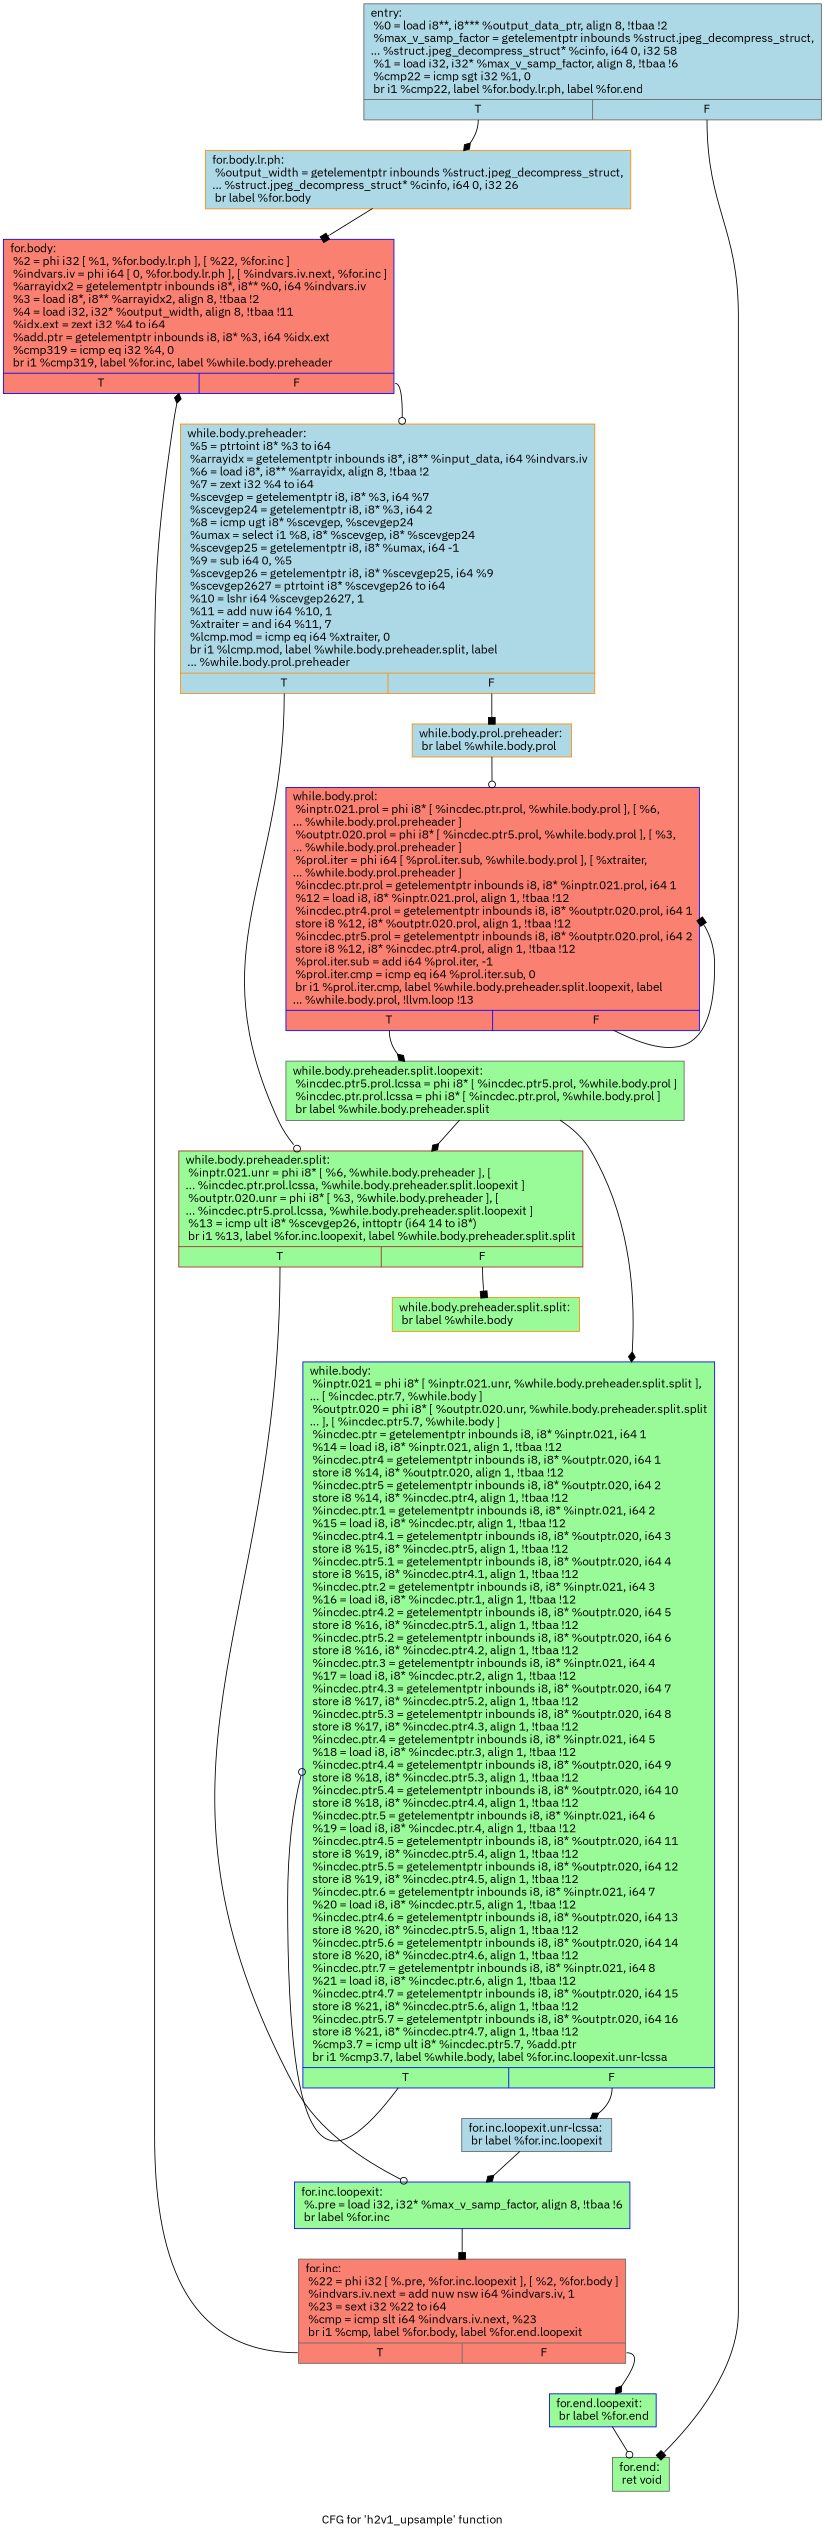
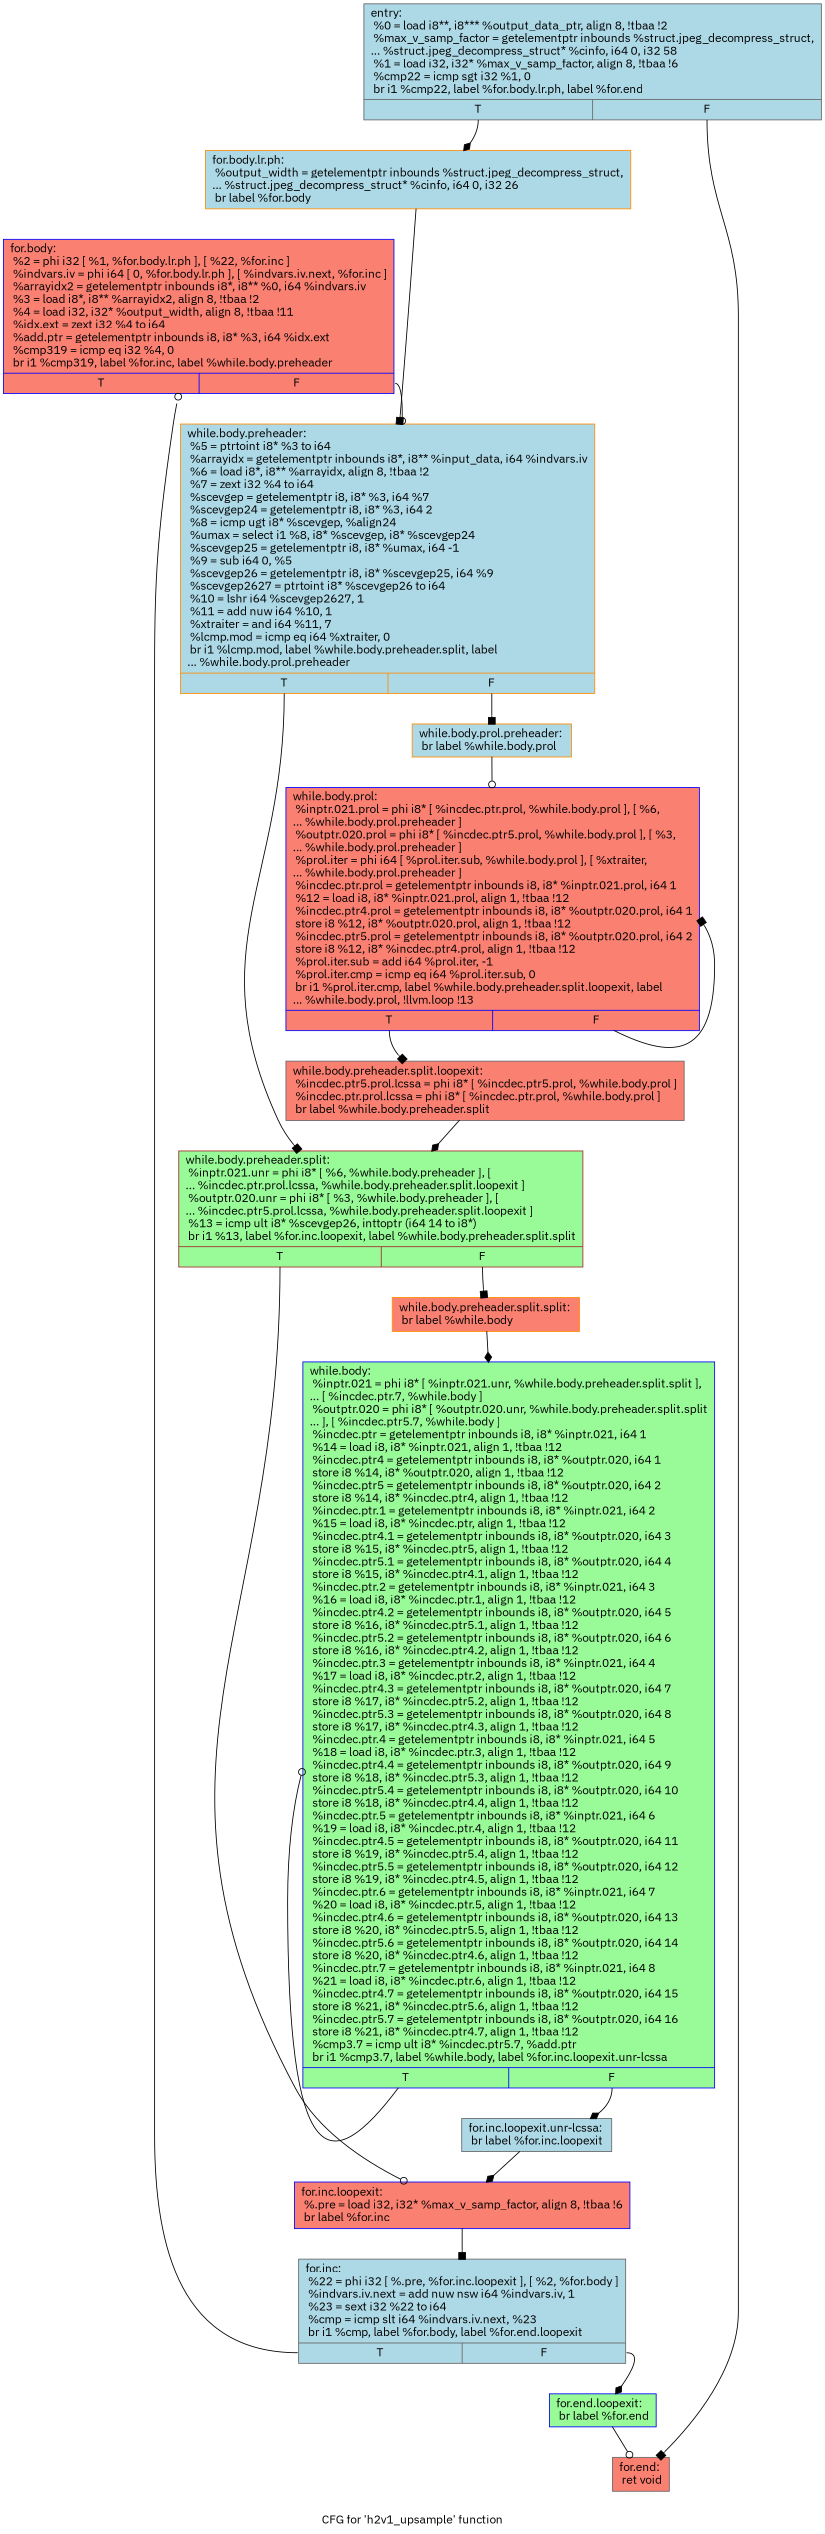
  digraph {
    fontname="IBM Plex Sans"
    label="CFG for 'h2v1_upsample' function"
    node [color=gray40 fillcolor=lightblue fontname="IBM Plex Sans" shape=record style=filled]
    edge [arrowhead=box fontname="IBM Plex Sans"]
    n1 [label="{entry:\l  %0 = load i8**, i8*** %output_data_ptr, align 8, !tbaa !2\l  %max_v_samp_factor = getelementptr inbounds %struct.jpeg_decompress_struct,\l... %struct.jpeg_decompress_struct* %cinfo, i64 0, i32 58\l  %1 = load i32, i32* %max_v_samp_factor, align 8, !tbaa !6\l  %cmp22 = icmp sgt i32 %1, 0\l  br i1 %cmp22, label %for.body.lr.ph, label %for.end\l|{<s0>T|<s1>F}}"]
    n2 [color=darkorange label="{for.body.lr.ph:                                   \l  %output_width = getelementptr inbounds %struct.jpeg_decompress_struct,\l... %struct.jpeg_decompress_struct* %cinfo, i64 0, i32 26\l  br label %for.body\l}"]
-   n3 [fillcolor=palegreen label="{for.end:                                          \l  ret void\l}"]
+   n3 [fillcolor=salmon label="{for.end:                                          \l  ret void\l}"]
    n4 [color=blue fillcolor=salmon label="{for.body:                                         \l  %2 = phi i32 [ %1, %for.body.lr.ph ], [ %22, %for.inc ]\l  %indvars.iv = phi i64 [ 0, %for.body.lr.ph ], [ %indvars.iv.next, %for.inc ]\l  %arrayidx2 = getelementptr inbounds i8*, i8** %0, i64 %indvars.iv\l  %3 = load i8*, i8** %arrayidx2, align 8, !tbaa !2\l  %4 = load i32, i32* %output_width, align 8, !tbaa !11\l  %idx.ext = zext i32 %4 to i64\l  %add.ptr = getelementptr inbounds i8, i8* %3, i64 %idx.ext\l  %cmp319 = icmp eq i32 %4, 0\l  br i1 %cmp319, label %for.inc, label %while.body.preheader\l|{<s0>T|<s1>F}}"]
-   n5 [color=darkorange label="{while.body.preheader:                             \l  %5 = ptrtoint i8* %3 to i64\l  %arrayidx = getelementptr inbounds i8*, i8** %input_data, i64 %indvars.iv\l  %6 = load i8*, i8** %arrayidx, align 8, !tbaa !2\l  %7 = zext i32 %4 to i64\l  %scevgep = getelementptr i8, i8* %3, i64 %7\l  %scevgep24 = getelementptr i8, i8* %3, i64 2\l  %8 = icmp ugt i8* %scevgep, %scevgep24\l  %umax = select i1 %8, i8* %scevgep, i8* %scevgep24\l  %scevgep25 = getelementptr i8, i8* %umax, i64 -1\l  %9 = sub i64 0, %5\l  %scevgep26 = getelementptr i8, i8* %scevgep25, i64 %9\l  %scevgep2627 = ptrtoint i8* %scevgep26 to i64\l  %10 = lshr i64 %scevgep2627, 1\l  %11 = add nuw i64 %10, 1\l  %xtraiter = and i64 %11, 7\l  %lcmp.mod = icmp eq i64 %xtraiter, 0\l  br i1 %lcmp.mod, label %while.body.preheader.split, label\l... %while.body.prol.preheader\l|{<s0>T|<s1>F}}"]
-   n6 [fillcolor=salmon label="{for.inc:                                          \l  %22 = phi i32 [ %.pre, %for.inc.loopexit ], [ %2, %for.body ]\l  %indvars.iv.next = add nuw nsw i64 %indvars.iv, 1\l  %23 = sext i32 %22 to i64\l  %cmp = icmp slt i64 %indvars.iv.next, %23\l  br i1 %cmp, label %for.body, label %for.end.loopexit\l|{<s0>T|<s1>F}}"]
+   n5 [color=darkorange label="{while.body.preheader:                             \l  %5 = ptrtoint i8* %3 to i64\l  %arrayidx = getelementptr inbounds i8*, i8** %input_data, i64 %indvars.iv\l  %6 = load i8*, i8** %arrayidx, align 8, !tbaa !2\l  %7 = zext i32 %4 to i64\l  %scevgep = getelementptr i8, i8* %3, i64 %7\l  %scevgep24 = getelementptr i8, i8* %3, i64 2\l  %8 = icmp ugt i8* %scevgep, %align24\l  %umax = select i1 %8, i8* %scevgep, i8* %scevgep24\l  %scevgep25 = getelementptr i8, i8* %umax, i64 -1\l  %9 = sub i64 0, %5\l  %scevgep26 = getelementptr i8, i8* %scevgep25, i64 %9\l  %scevgep2627 = ptrtoint i8* %scevgep26 to i64\l  %10 = lshr i64 %scevgep2627, 1\l  %11 = add nuw i64 %10, 1\l  %xtraiter = and i64 %11, 7\l  %lcmp.mod = icmp eq i64 %xtraiter, 0\l  br i1 %lcmp.mod, label %while.body.preheader.split, label\l... %while.body.prol.preheader\l|{<s0>T|<s1>F}}"]
+   n6 [label="{for.inc:                                          \l  %22 = phi i32 [ %.pre, %for.inc.loopexit ], [ %2, %for.body ]\l  %indvars.iv.next = add nuw nsw i64 %indvars.iv, 1\l  %23 = sext i32 %22 to i64\l  %cmp = icmp slt i64 %indvars.iv.next, %23\l  br i1 %cmp, label %for.body, label %for.end.loopexit\l|{<s0>T|<s1>F}}"]
    n7 [color=blue fillcolor=palegreen label="{for.end.loopexit:                                 \l  br label %for.end\l}"]
    n8 [color=brown fillcolor=palegreen label="{while.body.preheader.split:                       \l  %inptr.021.unr = phi i8* [ %6, %while.body.preheader ], [\l... %incdec.ptr.prol.lcssa, %while.body.preheader.split.loopexit ]\l  %outptr.020.unr = phi i8* [ %3, %while.body.preheader ], [\l... %incdec.ptr5.prol.lcssa, %while.body.preheader.split.loopexit ]\l  %13 = icmp ult i8* %scevgep26, inttoptr (i64 14 to i8*)\l  br i1 %13, label %for.inc.loopexit, label %while.body.preheader.split.split\l|{<s0>T|<s1>F}}"]
    n9 [color=darkorange label="{while.body.prol.preheader:                        \l  br label %while.body.prol\l}"]
-   n10 [color=blue fillcolor=palegreen label="{for.inc.loopexit:                                 \l  %.pre = load i32, i32* %max_v_samp_factor, align 8, !tbaa !6\l  br label %for.inc\l}"]
-   n11 [color=darkorange fillcolor=palegreen label="{while.body.preheader.split.split:                 \l  br label %while.body\l}"]
+   n10 [color=blue fillcolor=salmon label="{for.inc.loopexit:                                 \l  %.pre = load i32, i32* %max_v_samp_factor, align 8, !tbaa !6\l  br label %for.inc\l}"]
+   n11 [color=darkorange fillcolor=salmon label="{while.body.preheader.split.split:                 \l  br label %while.body\l}"]
    n12 [color=blue fillcolor=salmon label="{while.body.prol:                                  \l  %inptr.021.prol = phi i8* [ %incdec.ptr.prol, %while.body.prol ], [ %6,\l... %while.body.prol.preheader ]\l  %outptr.020.prol = phi i8* [ %incdec.ptr5.prol, %while.body.prol ], [ %3,\l... %while.body.prol.preheader ]\l  %prol.iter = phi i64 [ %prol.iter.sub, %while.body.prol ], [ %xtraiter,\l... %while.body.prol.preheader ]\l  %incdec.ptr.prol = getelementptr inbounds i8, i8* %inptr.021.prol, i64 1\l  %12 = load i8, i8* %inptr.021.prol, align 1, !tbaa !12\l  %incdec.ptr4.prol = getelementptr inbounds i8, i8* %outptr.020.prol, i64 1\l  store i8 %12, i8* %outptr.020.prol, align 1, !tbaa !12\l  %incdec.ptr5.prol = getelementptr inbounds i8, i8* %outptr.020.prol, i64 2\l  store i8 %12, i8* %incdec.ptr4.prol, align 1, !tbaa !12\l  %prol.iter.sub = add i64 %prol.iter, -1\l  %prol.iter.cmp = icmp eq i64 %prol.iter.sub, 0\l  br i1 %prol.iter.cmp, label %while.body.preheader.split.loopexit, label\l... %while.body.prol, !llvm.loop !13\l|{<s0>T|<s1>F}}"]
    n13 [color=blue fillcolor=palegreen label="{while.body:                                       \l  %inptr.021 = phi i8* [ %inptr.021.unr, %while.body.preheader.split.split ],\l... [ %incdec.ptr.7, %while.body ]\l  %outptr.020 = phi i8* [ %outptr.020.unr, %while.body.preheader.split.split\l... ], [ %incdec.ptr5.7, %while.body ]\l  %incdec.ptr = getelementptr inbounds i8, i8* %inptr.021, i64 1\l  %14 = load i8, i8* %inptr.021, align 1, !tbaa !12\l  %incdec.ptr4 = getelementptr inbounds i8, i8* %outptr.020, i64 1\l  store i8 %14, i8* %outptr.020, align 1, !tbaa !12\l  %incdec.ptr5 = getelementptr inbounds i8, i8* %outptr.020, i64 2\l  store i8 %14, i8* %incdec.ptr4, align 1, !tbaa !12\l  %incdec.ptr.1 = getelementptr inbounds i8, i8* %inptr.021, i64 2\l  %15 = load i8, i8* %incdec.ptr, align 1, !tbaa !12\l  %incdec.ptr4.1 = getelementptr inbounds i8, i8* %outptr.020, i64 3\l  store i8 %15, i8* %incdec.ptr5, align 1, !tbaa !12\l  %incdec.ptr5.1 = getelementptr inbounds i8, i8* %outptr.020, i64 4\l  store i8 %15, i8* %incdec.ptr4.1, align 1, !tbaa !12\l  %incdec.ptr.2 = getelementptr inbounds i8, i8* %inptr.021, i64 3\l  %16 = load i8, i8* %incdec.ptr.1, align 1, !tbaa !12\l  %incdec.ptr4.2 = getelementptr inbounds i8, i8* %outptr.020, i64 5\l  store i8 %16, i8* %incdec.ptr5.1, align 1, !tbaa !12\l  %incdec.ptr5.2 = getelementptr inbounds i8, i8* %outptr.020, i64 6\l  store i8 %16, i8* %incdec.ptr4.2, align 1, !tbaa !12\l  %incdec.ptr.3 = getelementptr inbounds i8, i8* %inptr.021, i64 4\l  %17 = load i8, i8* %incdec.ptr.2, align 1, !tbaa !12\l  %incdec.ptr4.3 = getelementptr inbounds i8, i8* %outptr.020, i64 7\l  store i8 %17, i8* %incdec.ptr5.2, align 1, !tbaa !12\l  %incdec.ptr5.3 = getelementptr inbounds i8, i8* %outptr.020, i64 8\l  store i8 %17, i8* %incdec.ptr4.3, align 1, !tbaa !12\l  %incdec.ptr.4 = getelementptr inbounds i8, i8* %inptr.021, i64 5\l  %18 = load i8, i8* %incdec.ptr.3, align 1, !tbaa !12\l  %incdec.ptr4.4 = getelementptr inbounds i8, i8* %outptr.020, i64 9\l  store i8 %18, i8* %incdec.ptr5.3, align 1, !tbaa !12\l  %incdec.ptr5.4 = getelementptr inbounds i8, i8* %outptr.020, i64 10\l  store i8 %18, i8* %incdec.ptr4.4, align 1, !tbaa !12\l  %incdec.ptr.5 = getelementptr inbounds i8, i8* %inptr.021, i64 6\l  %19 = load i8, i8* %incdec.ptr.4, align 1, !tbaa !12\l  %incdec.ptr4.5 = getelementptr inbounds i8, i8* %outptr.020, i64 11\l  store i8 %19, i8* %incdec.ptr5.4, align 1, !tbaa !12\l  %incdec.ptr5.5 = getelementptr inbounds i8, i8* %outptr.020, i64 12\l  store i8 %19, i8* %incdec.ptr4.5, align 1, !tbaa !12\l  %incdec.ptr.6 = getelementptr inbounds i8, i8* %inptr.021, i64 7\l  %20 = load i8, i8* %incdec.ptr.5, align 1, !tbaa !12\l  %incdec.ptr4.6 = getelementptr inbounds i8, i8* %outptr.020, i64 13\l  store i8 %20, i8* %incdec.ptr5.5, align 1, !tbaa !12\l  %incdec.ptr5.6 = getelementptr inbounds i8, i8* %outptr.020, i64 14\l  store i8 %20, i8* %incdec.ptr4.6, align 1, !tbaa !12\l  %incdec.ptr.7 = getelementptr inbounds i8, i8* %inptr.021, i64 8\l  %21 = load i8, i8* %incdec.ptr.6, align 1, !tbaa !12\l  %incdec.ptr4.7 = getelementptr inbounds i8, i8* %outptr.020, i64 15\l  store i8 %21, i8* %incdec.ptr5.6, align 1, !tbaa !12\l  %incdec.ptr5.7 = getelementptr inbounds i8, i8* %outptr.020, i64 16\l  store i8 %21, i8* %incdec.ptr4.7, align 1, !tbaa !12\l  %cmp3.7 = icmp ult i8* %incdec.ptr5.7, %add.ptr\l  br i1 %cmp3.7, label %while.body, label %for.inc.loopexit.unr-lcssa\l|{<s0>T|<s1>F}}"]
-   n14 [fillcolor=palegreen label="{while.body.preheader.split.loopexit:              \l  %incdec.ptr5.prol.lcssa = phi i8* [ %incdec.ptr5.prol, %while.body.prol ]\l  %incdec.ptr.prol.lcssa = phi i8* [ %incdec.ptr.prol, %while.body.prol ]\l  br label %while.body.preheader.split\l}"]
+   n14 [fillcolor=salmon label="{while.body.preheader.split.loopexit:              \l  %incdec.ptr5.prol.lcssa = phi i8* [ %incdec.ptr5.prol, %while.body.prol ]\l  %incdec.ptr.prol.lcssa = phi i8* [ %incdec.ptr.prol, %while.body.prol ]\l  br label %while.body.preheader.split\l}"]
    n15 [label="{for.inc.loopexit.unr-lcssa:                       \l  br label %for.inc.loopexit\l}"]
    n1 -> n2 [arrowhead=diamond tailport=s0]
    n1 -> n3 [tailport=s1]
-   n2 -> n4
+   n2 -> n5
    n4 -> n5 [arrowhead=odot tailport=s1]
-   n5 -> n8 [arrowhead=odot tailport=s0]
+   n5 -> n8 [tailport=s0]
    n5 -> n9 [tailport=s1]
-   n6 -> n4 [arrowhead=diamond tailport=s0]
+   n6 -> n4 [arrowhead=odot tailport=s0]
    n6 -> n7 [arrowhead=diamond tailport=s1]
    n7 -> n3 [arrowhead=odot]
    n8 -> n10 [arrowhead=odot tailport=s0]
    n8 -> n11 [tailport=s1]
    n9 -> n12 [arrowhead=odot]
    n10 -> n6
-   n14 -> n13 [arrowhead=diamond]
+   n11 -> n13 [arrowhead=diamond]
    n12 -> n12 [tailport=s1]
-   n12 -> n14 [arrowhead=diamond tailport=s0]
+   n12 -> n14 [tailport=s0]
    n13 -> n13 [arrowhead=odot tailport=s0]
    n13 -> n15 [arrowhead=diamond tailport=s1]
    n14 -> n8 [arrowhead=diamond]
    n15 -> n10 [arrowhead=diamond]
  }
